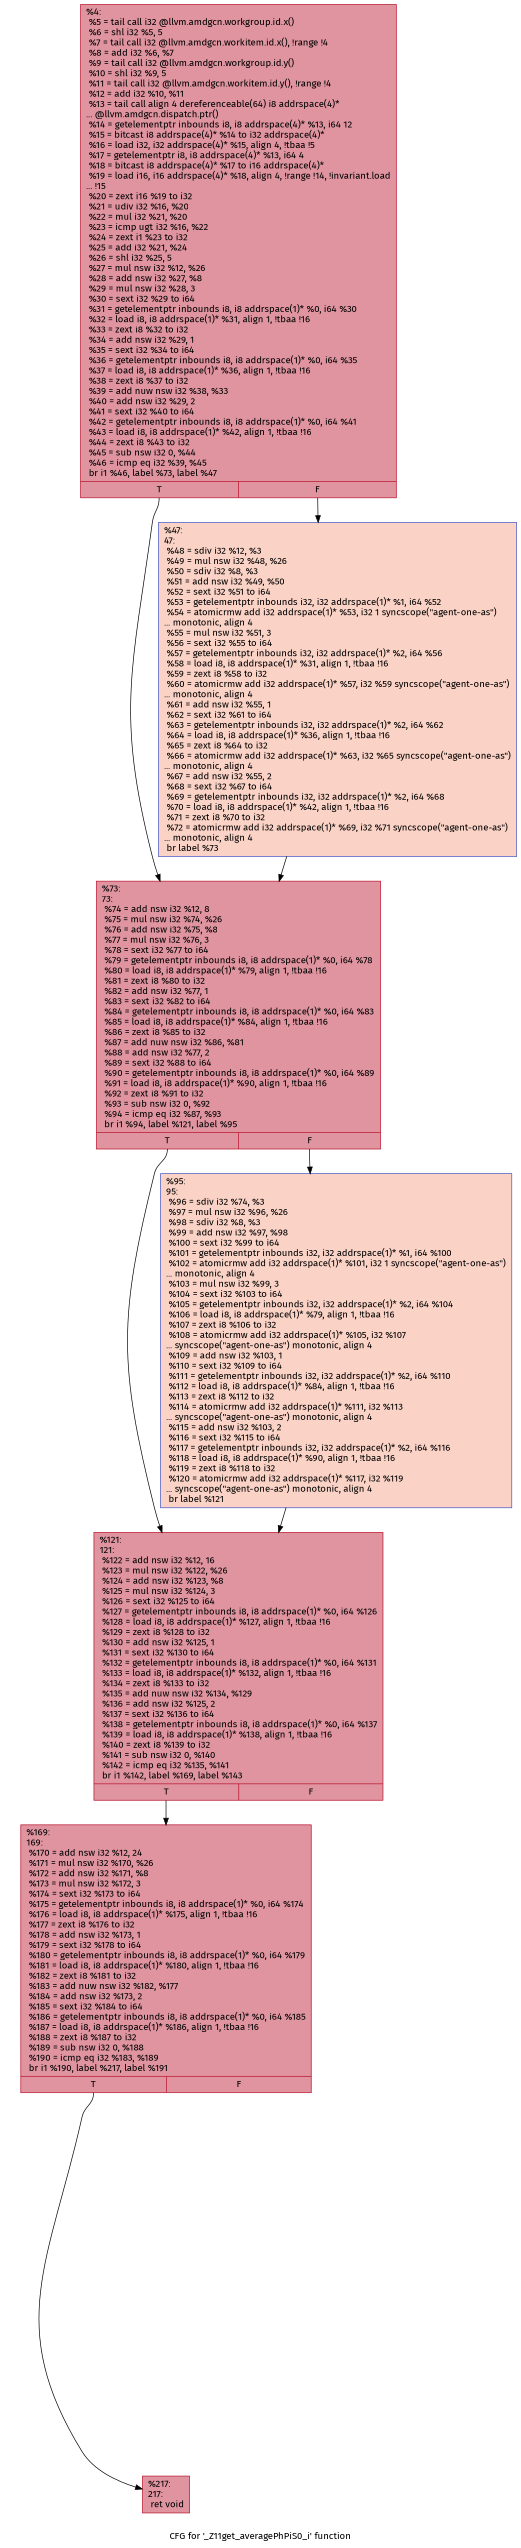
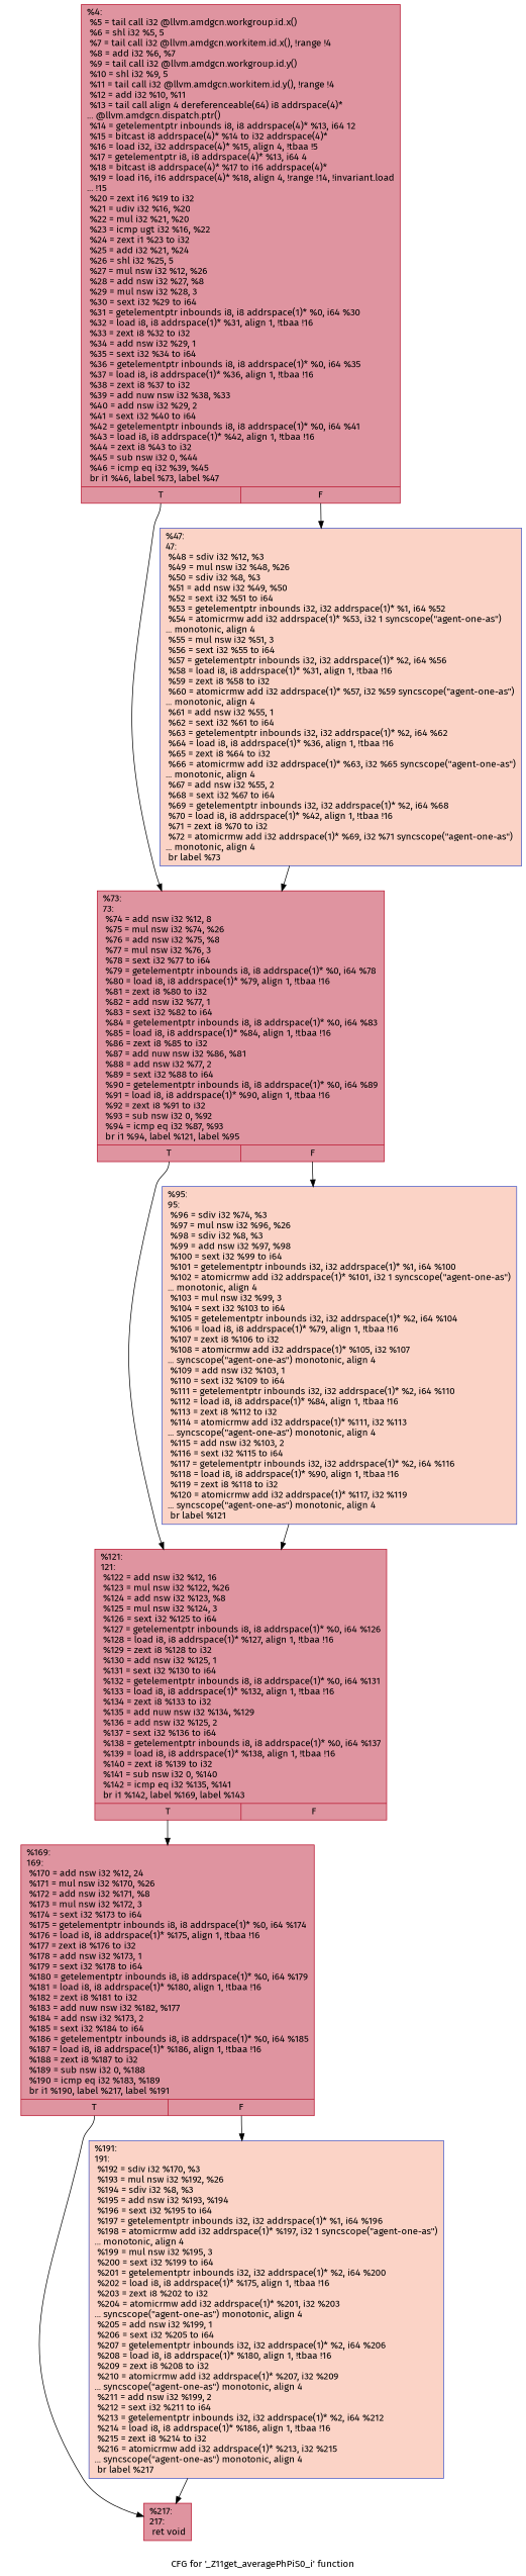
  digraph {
    fontname="Fira Sans"
    label="CFG for '_Z11get_averagePhPiS0_i' function"
    node [color="#b70d28ff" fillcolor="#b70d2870" fontname="Fira Sans" shape=record style=filled]
    edge [fontname="Fira Sans" tailport=s0]
    n1 [label="{%4:\l  %5 = tail call i32 @llvm.amdgcn.workgroup.id.x()\l  %6 = shl i32 %5, 5\l  %7 = tail call i32 @llvm.amdgcn.workitem.id.x(), !range !4\l  %8 = add i32 %6, %7\l  %9 = tail call i32 @llvm.amdgcn.workgroup.id.y()\l  %10 = shl i32 %9, 5\l  %11 = tail call i32 @llvm.amdgcn.workitem.id.y(), !range !4\l  %12 = add i32 %10, %11\l  %13 = tail call align 4 dereferenceable(64) i8 addrspace(4)*\l... @llvm.amdgcn.dispatch.ptr()\l  %14 = getelementptr inbounds i8, i8 addrspace(4)* %13, i64 12\l  %15 = bitcast i8 addrspace(4)* %14 to i32 addrspace(4)*\l  %16 = load i32, i32 addrspace(4)* %15, align 4, !tbaa !5\l  %17 = getelementptr i8, i8 addrspace(4)* %13, i64 4\l  %18 = bitcast i8 addrspace(4)* %17 to i16 addrspace(4)*\l  %19 = load i16, i16 addrspace(4)* %18, align 4, !range !14, !invariant.load\l... !15\l  %20 = zext i16 %19 to i32\l  %21 = udiv i32 %16, %20\l  %22 = mul i32 %21, %20\l  %23 = icmp ugt i32 %16, %22\l  %24 = zext i1 %23 to i32\l  %25 = add i32 %21, %24\l  %26 = shl i32 %25, 5\l  %27 = mul nsw i32 %12, %26\l  %28 = add nsw i32 %27, %8\l  %29 = mul nsw i32 %28, 3\l  %30 = sext i32 %29 to i64\l  %31 = getelementptr inbounds i8, i8 addrspace(1)* %0, i64 %30\l  %32 = load i8, i8 addrspace(1)* %31, align 1, !tbaa !16\l  %33 = zext i8 %32 to i32\l  %34 = add nsw i32 %29, 1\l  %35 = sext i32 %34 to i64\l  %36 = getelementptr inbounds i8, i8 addrspace(1)* %0, i64 %35\l  %37 = load i8, i8 addrspace(1)* %36, align 1, !tbaa !16\l  %38 = zext i8 %37 to i32\l  %39 = add nuw nsw i32 %38, %33\l  %40 = add nsw i32 %29, 2\l  %41 = sext i32 %40 to i64\l  %42 = getelementptr inbounds i8, i8 addrspace(1)* %0, i64 %41\l  %43 = load i8, i8 addrspace(1)* %42, align 1, !tbaa !16\l  %44 = zext i8 %43 to i32\l  %45 = sub nsw i32 0, %44\l  %46 = icmp eq i32 %39, %45\l  br i1 %46, label %73, label %47\l|{<s0>T|<s1>F}}"]
    n2 [label="{%73:\l73:                                               \l  %74 = add nsw i32 %12, 8\l  %75 = mul nsw i32 %74, %26\l  %76 = add nsw i32 %75, %8\l  %77 = mul nsw i32 %76, 3\l  %78 = sext i32 %77 to i64\l  %79 = getelementptr inbounds i8, i8 addrspace(1)* %0, i64 %78\l  %80 = load i8, i8 addrspace(1)* %79, align 1, !tbaa !16\l  %81 = zext i8 %80 to i32\l  %82 = add nsw i32 %77, 1\l  %83 = sext i32 %82 to i64\l  %84 = getelementptr inbounds i8, i8 addrspace(1)* %0, i64 %83\l  %85 = load i8, i8 addrspace(1)* %84, align 1, !tbaa !16\l  %86 = zext i8 %85 to i32\l  %87 = add nuw nsw i32 %86, %81\l  %88 = add nsw i32 %77, 2\l  %89 = sext i32 %88 to i64\l  %90 = getelementptr inbounds i8, i8 addrspace(1)* %0, i64 %89\l  %91 = load i8, i8 addrspace(1)* %90, align 1, !tbaa !16\l  %92 = zext i8 %91 to i32\l  %93 = sub nsw i32 0, %92\l  %94 = icmp eq i32 %87, %93\l  br i1 %94, label %121, label %95\l|{<s0>T|<s1>F}}"]
    n3 [color="#3d50c3ff" fillcolor="#f59c7d70" label="{%47:\l47:                                               \l  %48 = sdiv i32 %12, %3\l  %49 = mul nsw i32 %48, %26\l  %50 = sdiv i32 %8, %3\l  %51 = add nsw i32 %49, %50\l  %52 = sext i32 %51 to i64\l  %53 = getelementptr inbounds i32, i32 addrspace(1)* %1, i64 %52\l  %54 = atomicrmw add i32 addrspace(1)* %53, i32 1 syncscope(\"agent-one-as\")\l... monotonic, align 4\l  %55 = mul nsw i32 %51, 3\l  %56 = sext i32 %55 to i64\l  %57 = getelementptr inbounds i32, i32 addrspace(1)* %2, i64 %56\l  %58 = load i8, i8 addrspace(1)* %31, align 1, !tbaa !16\l  %59 = zext i8 %58 to i32\l  %60 = atomicrmw add i32 addrspace(1)* %57, i32 %59 syncscope(\"agent-one-as\")\l... monotonic, align 4\l  %61 = add nsw i32 %55, 1\l  %62 = sext i32 %61 to i64\l  %63 = getelementptr inbounds i32, i32 addrspace(1)* %2, i64 %62\l  %64 = load i8, i8 addrspace(1)* %36, align 1, !tbaa !16\l  %65 = zext i8 %64 to i32\l  %66 = atomicrmw add i32 addrspace(1)* %63, i32 %65 syncscope(\"agent-one-as\")\l... monotonic, align 4\l  %67 = add nsw i32 %55, 2\l  %68 = sext i32 %67 to i64\l  %69 = getelementptr inbounds i32, i32 addrspace(1)* %2, i64 %68\l  %70 = load i8, i8 addrspace(1)* %42, align 1, !tbaa !16\l  %71 = zext i8 %70 to i32\l  %72 = atomicrmw add i32 addrspace(1)* %69, i32 %71 syncscope(\"agent-one-as\")\l... monotonic, align 4\l  br label %73\l}"]
    n4 [label="{%121:\l121:                                              \l  %122 = add nsw i32 %12, 16\l  %123 = mul nsw i32 %122, %26\l  %124 = add nsw i32 %123, %8\l  %125 = mul nsw i32 %124, 3\l  %126 = sext i32 %125 to i64\l  %127 = getelementptr inbounds i8, i8 addrspace(1)* %0, i64 %126\l  %128 = load i8, i8 addrspace(1)* %127, align 1, !tbaa !16\l  %129 = zext i8 %128 to i32\l  %130 = add nsw i32 %125, 1\l  %131 = sext i32 %130 to i64\l  %132 = getelementptr inbounds i8, i8 addrspace(1)* %0, i64 %131\l  %133 = load i8, i8 addrspace(1)* %132, align 1, !tbaa !16\l  %134 = zext i8 %133 to i32\l  %135 = add nuw nsw i32 %134, %129\l  %136 = add nsw i32 %125, 2\l  %137 = sext i32 %136 to i64\l  %138 = getelementptr inbounds i8, i8 addrspace(1)* %0, i64 %137\l  %139 = load i8, i8 addrspace(1)* %138, align 1, !tbaa !16\l  %140 = zext i8 %139 to i32\l  %141 = sub nsw i32 0, %140\l  %142 = icmp eq i32 %135, %141\l  br i1 %142, label %169, label %143\l|{<s0>T|<s1>F}}"]
    n5 [color="#3d50c3ff" fillcolor="#f59c7d70" label="{%95:\l95:                                               \l  %96 = sdiv i32 %74, %3\l  %97 = mul nsw i32 %96, %26\l  %98 = sdiv i32 %8, %3\l  %99 = add nsw i32 %97, %98\l  %100 = sext i32 %99 to i64\l  %101 = getelementptr inbounds i32, i32 addrspace(1)* %1, i64 %100\l  %102 = atomicrmw add i32 addrspace(1)* %101, i32 1 syncscope(\"agent-one-as\")\l... monotonic, align 4\l  %103 = mul nsw i32 %99, 3\l  %104 = sext i32 %103 to i64\l  %105 = getelementptr inbounds i32, i32 addrspace(1)* %2, i64 %104\l  %106 = load i8, i8 addrspace(1)* %79, align 1, !tbaa !16\l  %107 = zext i8 %106 to i32\l  %108 = atomicrmw add i32 addrspace(1)* %105, i32 %107\l... syncscope(\"agent-one-as\") monotonic, align 4\l  %109 = add nsw i32 %103, 1\l  %110 = sext i32 %109 to i64\l  %111 = getelementptr inbounds i32, i32 addrspace(1)* %2, i64 %110\l  %112 = load i8, i8 addrspace(1)* %84, align 1, !tbaa !16\l  %113 = zext i8 %112 to i32\l  %114 = atomicrmw add i32 addrspace(1)* %111, i32 %113\l... syncscope(\"agent-one-as\") monotonic, align 4\l  %115 = add nsw i32 %103, 2\l  %116 = sext i32 %115 to i64\l  %117 = getelementptr inbounds i32, i32 addrspace(1)* %2, i64 %116\l  %118 = load i8, i8 addrspace(1)* %90, align 1, !tbaa !16\l  %119 = zext i8 %118 to i32\l  %120 = atomicrmw add i32 addrspace(1)* %117, i32 %119\l... syncscope(\"agent-one-as\") monotonic, align 4\l  br label %121\l}"]
    n6 [label="{%169:\l169:                                              \l  %170 = add nsw i32 %12, 24\l  %171 = mul nsw i32 %170, %26\l  %172 = add nsw i32 %171, %8\l  %173 = mul nsw i32 %172, 3\l  %174 = sext i32 %173 to i64\l  %175 = getelementptr inbounds i8, i8 addrspace(1)* %0, i64 %174\l  %176 = load i8, i8 addrspace(1)* %175, align 1, !tbaa !16\l  %177 = zext i8 %176 to i32\l  %178 = add nsw i32 %173, 1\l  %179 = sext i32 %178 to i64\l  %180 = getelementptr inbounds i8, i8 addrspace(1)* %0, i64 %179\l  %181 = load i8, i8 addrspace(1)* %180, align 1, !tbaa !16\l  %182 = zext i8 %181 to i32\l  %183 = add nuw nsw i32 %182, %177\l  %184 = add nsw i32 %173, 2\l  %185 = sext i32 %184 to i64\l  %186 = getelementptr inbounds i8, i8 addrspace(1)* %0, i64 %185\l  %187 = load i8, i8 addrspace(1)* %186, align 1, !tbaa !16\l  %188 = zext i8 %187 to i32\l  %189 = sub nsw i32 0, %188\l  %190 = icmp eq i32 %183, %189\l  br i1 %190, label %217, label %191\l|{<s0>T|<s1>F}}"]
    n7 [label="{%217:\l217:                                              \l  ret void\l}"]
+   n8 [color="#3d50c3ff" fillcolor="#f59c7d70" label="{%191:\l191:                                              \l  %192 = sdiv i32 %170, %3\l  %193 = mul nsw i32 %192, %26\l  %194 = sdiv i32 %8, %3\l  %195 = add nsw i32 %193, %194\l  %196 = sext i32 %195 to i64\l  %197 = getelementptr inbounds i32, i32 addrspace(1)* %1, i64 %196\l  %198 = atomicrmw add i32 addrspace(1)* %197, i32 1 syncscope(\"agent-one-as\")\l... monotonic, align 4\l  %199 = mul nsw i32 %195, 3\l  %200 = sext i32 %199 to i64\l  %201 = getelementptr inbounds i32, i32 addrspace(1)* %2, i64 %200\l  %202 = load i8, i8 addrspace(1)* %175, align 1, !tbaa !16\l  %203 = zext i8 %202 to i32\l  %204 = atomicrmw add i32 addrspace(1)* %201, i32 %203\l... syncscope(\"agent-one-as\") monotonic, align 4\l  %205 = add nsw i32 %199, 1\l  %206 = sext i32 %205 to i64\l  %207 = getelementptr inbounds i32, i32 addrspace(1)* %2, i64 %206\l  %208 = load i8, i8 addrspace(1)* %180, align 1, !tbaa !16\l  %209 = zext i8 %208 to i32\l  %210 = atomicrmw add i32 addrspace(1)* %207, i32 %209\l... syncscope(\"agent-one-as\") monotonic, align 4\l  %211 = add nsw i32 %199, 2\l  %212 = sext i32 %211 to i64\l  %213 = getelementptr inbounds i32, i32 addrspace(1)* %2, i64 %212\l  %214 = load i8, i8 addrspace(1)* %186, align 1, !tbaa !16\l  %215 = zext i8 %214 to i32\l  %216 = atomicrmw add i32 addrspace(1)* %213, i32 %215\l... syncscope(\"agent-one-as\") monotonic, align 4\l  br label %217\l}"]
    n1 -> n2
    n1 -> n3 [tailport=s1]
    n2 -> n4
    n2 -> n5 [tailport=s1]
    n3 -> n2 [tailport=""]
    n4 -> n6
    n5 -> n4 [tailport=""]
    n6 -> n7
+   n6 -> n8 [tailport=s1]
+   n8 -> n7 [tailport=""]
  }
